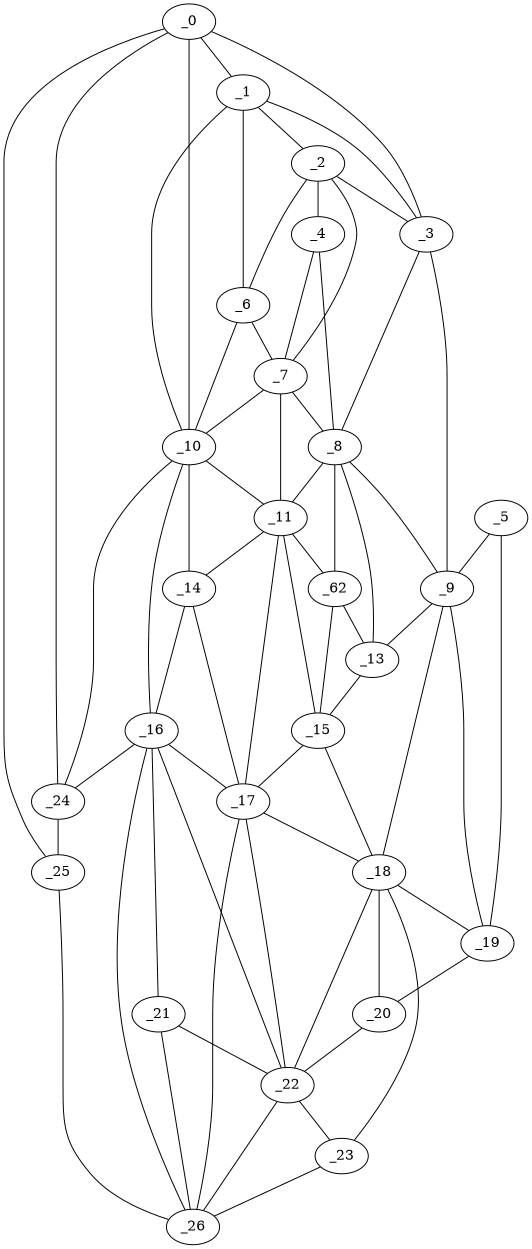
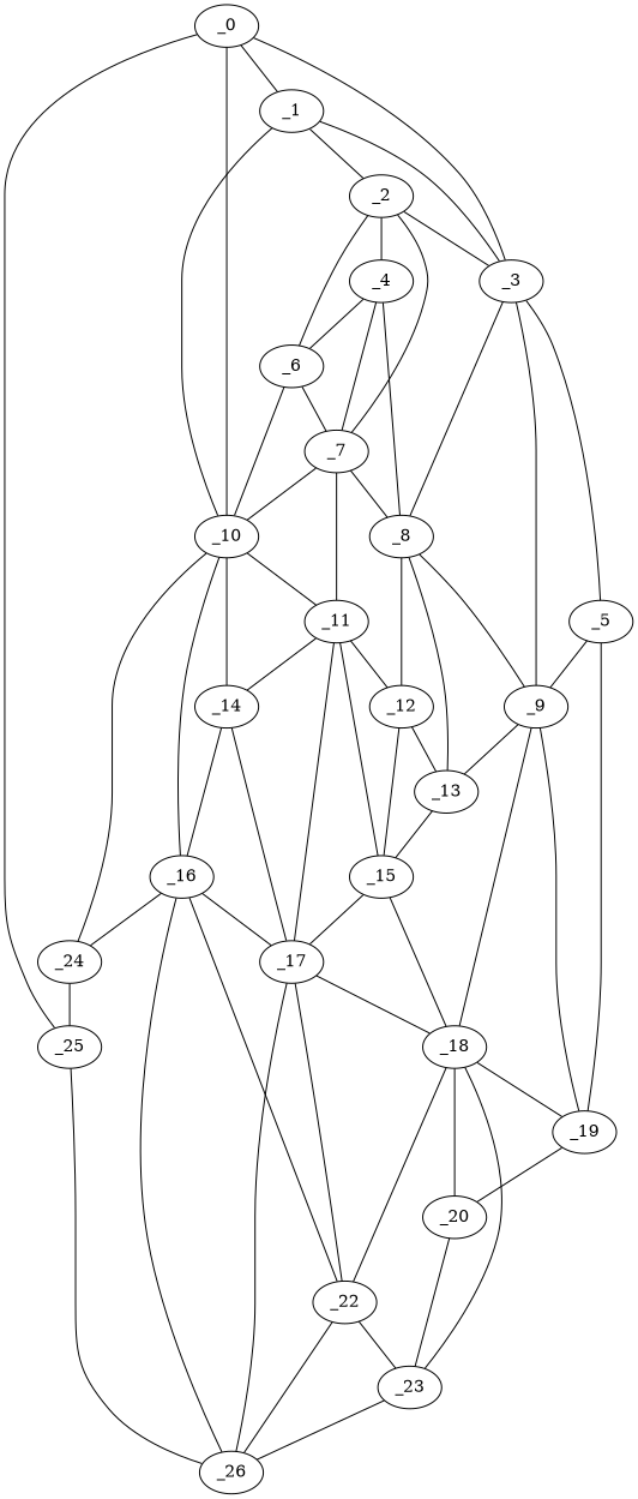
  graph {
    node [x=48 y=103]
    edge [valence=2]
    _0 [x=19 y=15]
    _1 [x=31 y=53]
    _3 [x=37]
    _10 [x=54 y=59]
    _24 [x=110 y=21]
    _25 [x=112 y=14]
    _2 [x=33 y=58]
    _6 [y=61]
    _5 [x=47 y=116]
    _8 [y=84]
    _9 [x=51 y=107]
    _11 [x=54 y=71]
    _14 [x=61 y=64]
    _16 [x=70 y=60]
    _26 [x=112 y=28]
    _4 [x=40 y=82]
    _7 [y=68]
    _19 [x=72 y=117]
-   _12 [x=57 y=84 label=_62]
+   _12 [x=57 y=84]
    _13 [x=59 y=90]
    _18 [x=72 y=90]
    _15 [x=66 y=85]
    _17 [x=71 y=70]
    _22 [x=109 y=59]
-   _21 [x=109 y=51]
    _20 [x=89 y=114]
    _23 [x=109]
    _0 -- _1
    _0 -- _3 [valence=1]
    _0 -- _10
-   _0 -- _24 [valence=1]
    _0 -- _25 [valence=1]
    _1 -- _3
    _1 -- _10
    _1 -- _2
-   _1 -- _6 [valence=1]
+   _4 -- _6 [valence=1]
+   _3 -- _5 [valence=1]
    _3 -- _8
    _3 -- _9
    _10 -- _24
    _10 -- _11
    _10 -- _14
    _10 -- _16 [valence=1]
    _24 -- _25
    _25 -- _26 [valence=1]
    _2 -- _3
    _2 -- _6
    _2 -- _4
    _2 -- _7 [valence=1]
    _6 -- _10 [valence=1]
    _6 -- _7
    _5 -- _9
    _5 -- _19 [valence=1]
    _8 -- _9 [valence=1]
-   _8 -- _11 [valence=1]
    _8 -- _12
    _8 -- _13 [valence=1]
    _9 -- _19 [valence=1]
    _9 -- _13
    _9 -- _18
    _11 -- _14
    _11 -- _12
    _11 -- _15 [valence=1]
    _11 -- _17
    _14 -- _16
    _14 -- _17
    _16 -- _24
    _16 -- _26
    _16 -- _17 [valence=1]
    _16 -- _22
-   _16 -- _21 [valence=1]
    _4 -- _8
    _4 -- _7
    _7 -- _10
    _7 -- _8
    _7 -- _11 [valence=1]
    _19 -- _20 [valence=1]
    _12 -- _13
    _12 -- _15
    _13 -- _15 [valence=1]
    _18 -- _19
    _18 -- _22
    _18 -- _20
    _18 -- _23
    _15 -- _18 [valence=1]
    _15 -- _17
    _17 -- _26
    _17 -- _18
    _17 -- _22 [valence=1]
    _22 -- _26 [valence=1]
    _22 -- _23
-   _21 -- _26
-   _21 -- _22
-   _20 -- _22 [valence=1]
+   _20 -- _23 [valence=1]
    _23 -- _26 [valence=1]
  }
